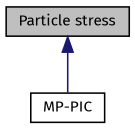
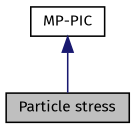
  digraph {
    rankdir=TB
    fontname="Fira Sans"
    node [color=black fontname="Fira Sans" fontsize=10 shape=record]
    n1 [height=0.2 label="MP-PIC" width=0.4]
    n2 [fillcolor=grey75 fontcolor=black height=0.2 label="Particle stress" style=filled width=0.4]
-   n2 -> n1 [color=midnightblue dir=back fontname="Fira Sans" fontsize=10 labelfontname=Helvetica labelfontsize=10 shape=plaintext style=solid]
+   n1 -> n2 [color=midnightblue dir=back fontname="Fira Sans" fontsize=10 labelfontname=Helvetica labelfontsize=10 shape=plaintext style=solid]
  }
